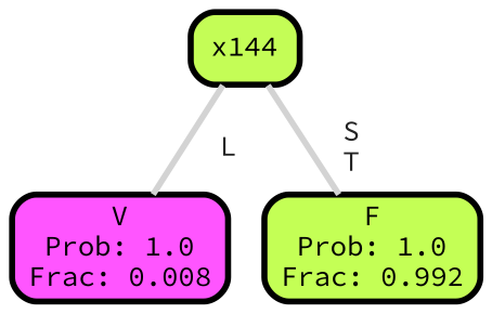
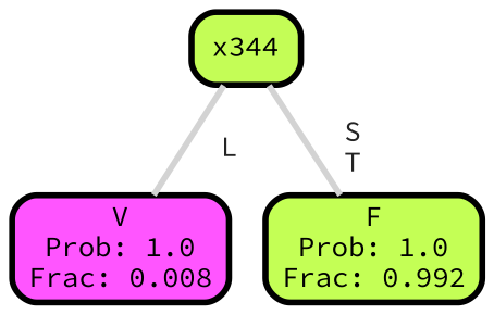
  graph {
    ranksep="0 equally"
    splines=straight
    fontname="Source Code Pro"
    node [color=black fontcolor=black fontname="Source Code Pro" penwidth=3 shape=box style="filled, rounded"]
    edge [color=lightgray fontcolor=grey14 fontname="Source Code Pro" fontweight=bold penwidth=3]
    n1 [fillcolor="#ff55ff" label="V\nProb: 1.0\nFrac: 0.008"]
-   n2 [fillcolor="#c4fd56" label=x144]
+   n2 [fillcolor="#c4fd56" label=x344]
    n3 [fillcolor="#c4ff55" label="F\nProb: 1.0\nFrac: 0.992"]
    subgraph sub_1 {
      rank=same
    }
    n2 -- n1 [label=" L"]
    n2 -- n3 [label=" S\n T"]
  }
